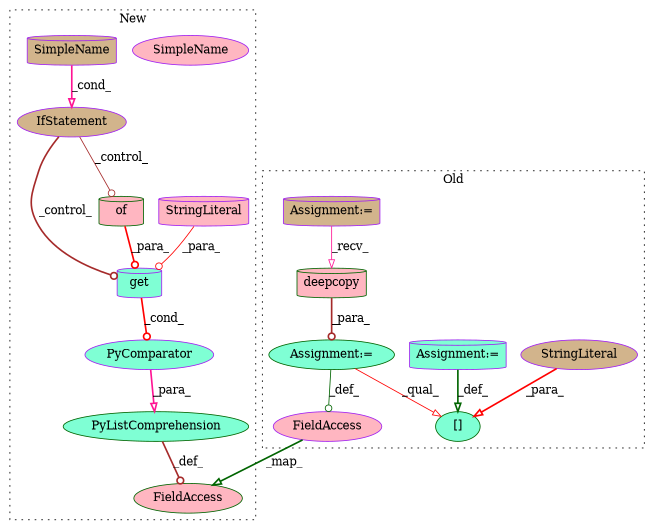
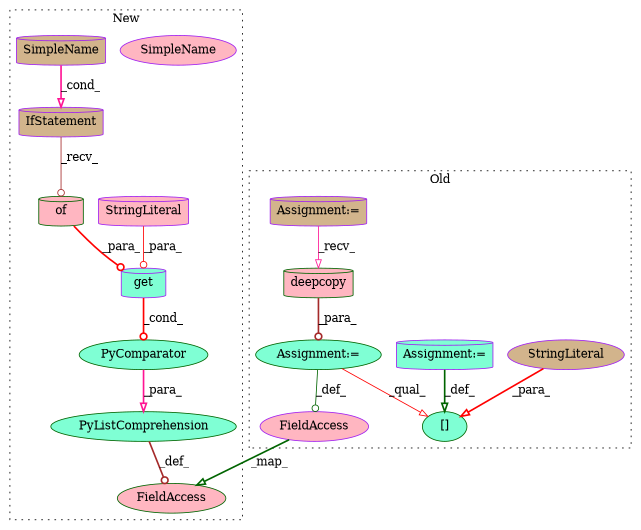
  digraph {
    node [a=32 color=purple fillcolor=lightpink l=1 s=5635 shape=ellipse style=filled]
    edge [arrowhead=odot color=red style=bold]
    n1 [color=darkgreen l="9,1" label=deepcopy s="5111,5131" shape=cylinder]
    n2 [a=2 color=darkgreen fillcolor=aquamarine l="12,1" label="[]" s="5138,5161"]
    n3 [a=45 fillcolor=tan l=11 label=StringLiteral s=5150]
    n4 [a=7 color=darkgreen fillcolor=aquamarine label="Assignment:=" s=5105]
    n5 [a=7 fillcolor=aquamarine label="Assignment:=" s=5162 shape=cylinder]
    n6 [a=22 l=19 label=FieldAccess s=5701]
    n7 [a=7 fillcolor=tan l=4 label="Assignment:=" s=4278 shape=cylinder]
    n8 [fillcolor=aquamarine l="4,1" label=get s="5378,5409" shape=cylinder]
    n9 [color=darkgreen l=4 label=of s=5405 shape=cylinder]
    n10 [a=42 l=5 label=SimpleName]
    n11 [a=109 color=darkgreen fillcolor=aquamarine l=319 label=PyListComprehension s=5329]
-   n12 [a=113 fillcolor=aquamarine l=52 label=PyComparator s=5588]
-   n13 [a=25 fillcolor=tan l=52 label=IfStatement s=5588]
+   n12 [a=113 color=darkgreen fillcolor=aquamarine l=52 label=PyComparator s=5588]
+   n13 [a=25 fillcolor=tan l=52 label=IfStatement s=5588 shape=cylinder]
    n14 [a=22 color=darkgreen l=19 label=FieldAccess s=5298]
    n15 [a=45 l=18 label=StringLiteral s=5382 shape=cylinder]
    n16 [a=42 fillcolor=tan l=5 label=SimpleName shape=cylinder]
    subgraph cluster_1 {
      label=Old
      style=dotted
      n1
      n2
      n3
      n4
      n5
      n6
      n7
    }
    subgraph cluster_2 {
      label=New
      style=dotted
      n8
      n9
      n10
      n11
      n12
      n13
      n14
      n15
      n16
    }
    n1 -> n4 [color=brown label=_para_]
    n3 -> n2 [arrowhead=onormal label=_para_]
    n4 -> n2 [arrowhead=onormal label=_qual_ style=solid]
    n4 -> n6 [color=darkgreen label=_def_ style=solid]
    n5 -> n2 [arrowhead=onormal color=darkgreen label=_def_]
    n6 -> n14 [arrowhead=onormal color=darkgreen label=_map_]
    n7 -> n1 [arrowhead=onormal color=deeppink label=_recv_ style=solid]
    n8 -> n12 [label=_cond_]
    n9 -> n8 [label=_para_]
    n11 -> n14 [color=brown label=_def_]
    n12 -> n11 [arrowhead=onormal color=deeppink label=_para_]
-   n13 -> n8 [color=brown label=_control_]
-   n13 -> n9 [color=brown label=_control_ style=solid]
+   n13 -> n9 [color=brown label=_recv_ style=solid]
    n15 -> n8 [label=_para_ style=solid]
    n16 -> n13 [arrowhead=onormal color=deeppink label=_cond_]
  }
